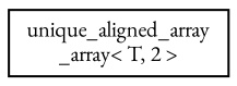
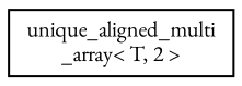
  digraph {
    rankdir=LR
    fontname="EB Garamond"
-   n1 [color=black fillcolor=white fontname="EB Garamond" fontsize=10 height=0.2 label="unique_aligned_array\l_array\< T, 2 \>" shape=record style=filled width=0.4]
+   n1 [color=black fillcolor=white fontname="EB Garamond" fontsize=10 height=0.2 label="unique_aligned_multi\l_array\< T, 2 \>" shape=record style=filled width=0.4]
  }
